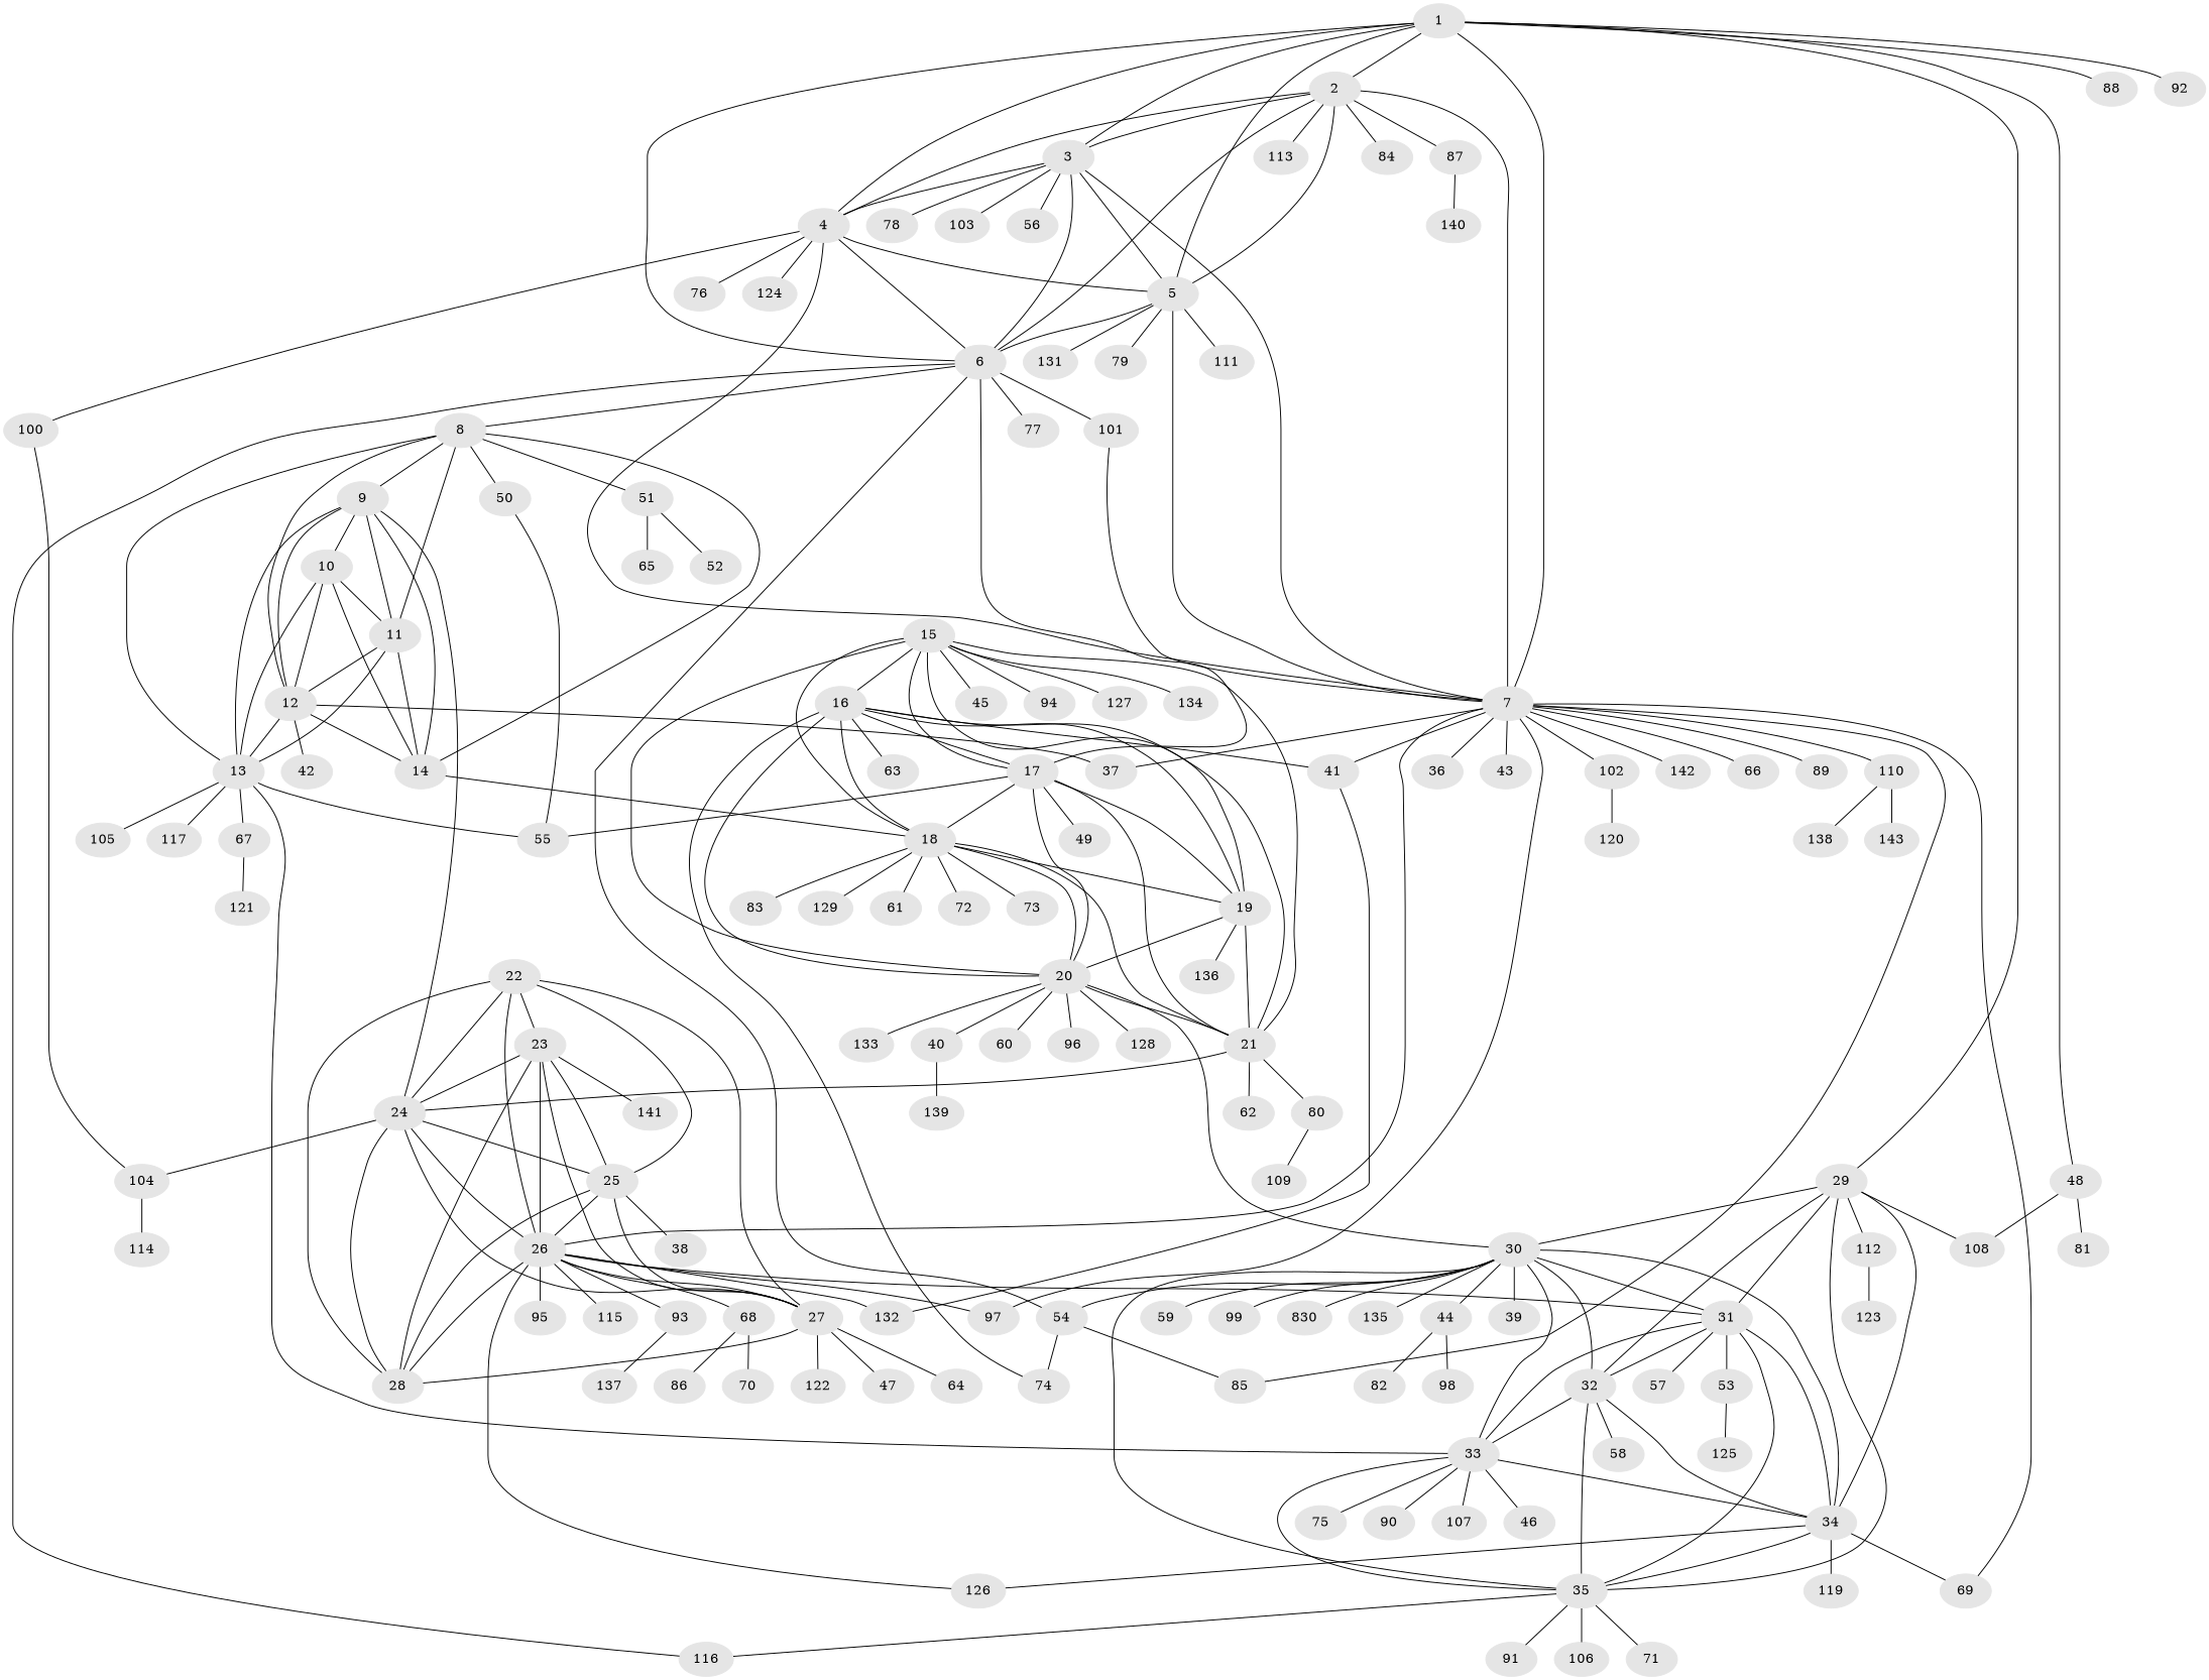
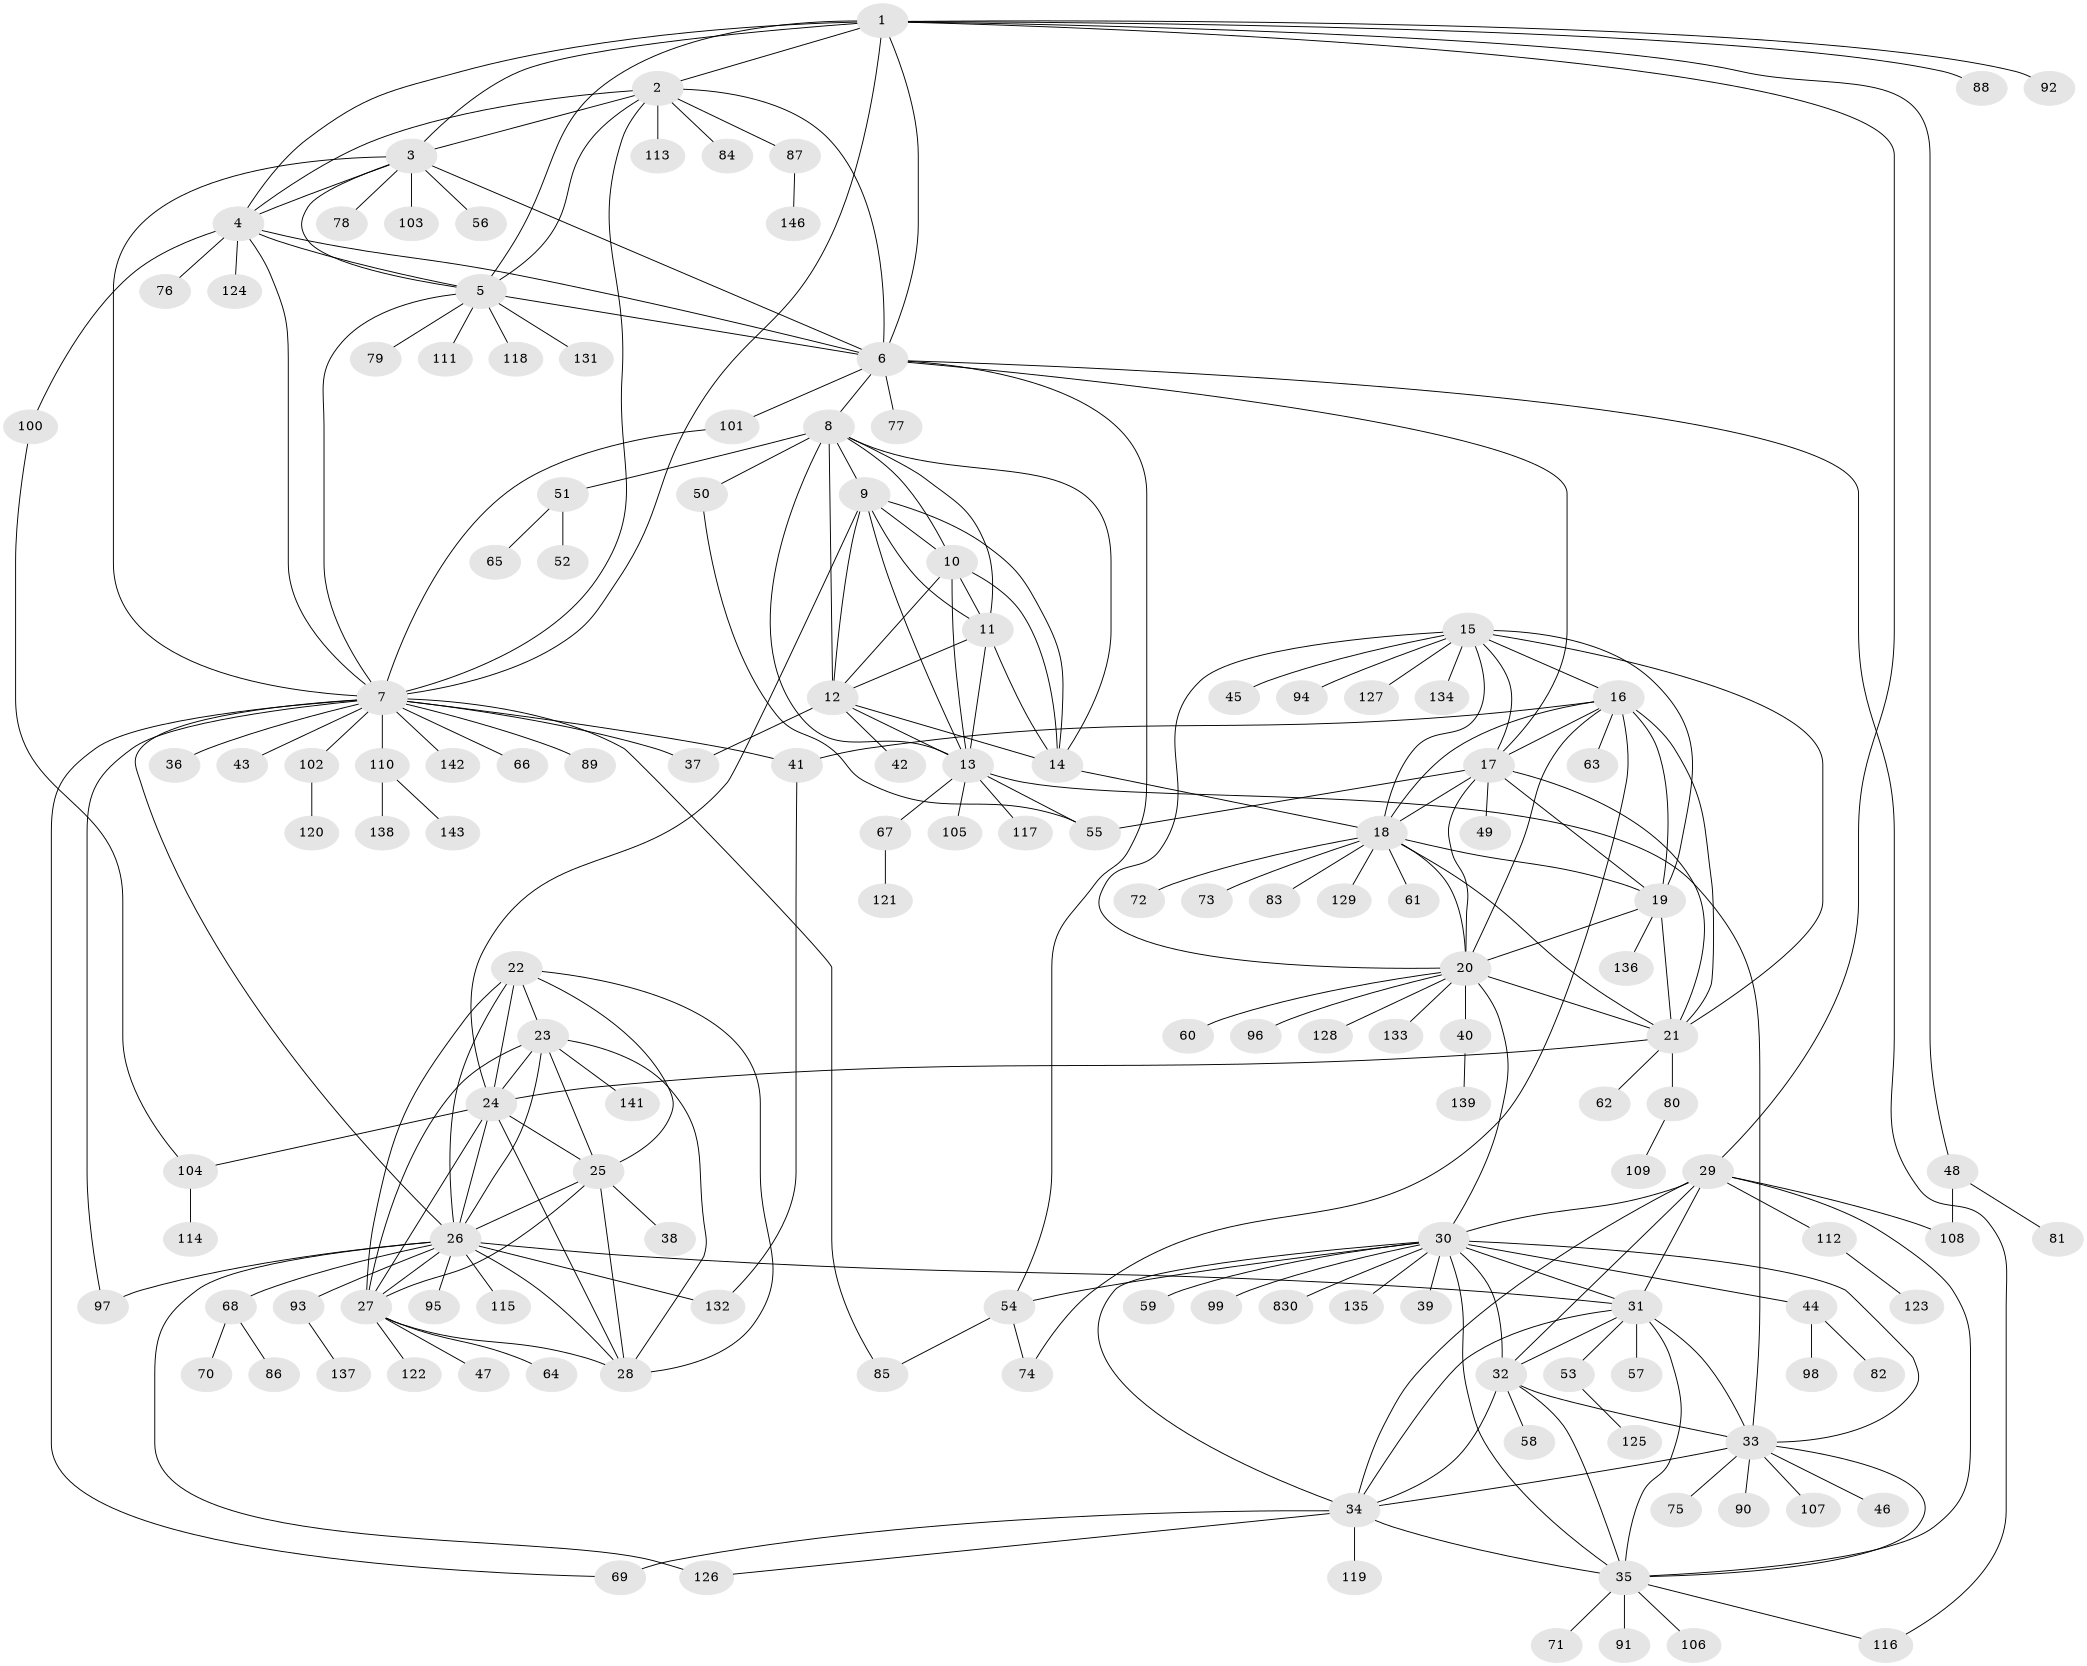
  graph {
    node [color=gray90 style=filled]
    1
    2
    3
    4
    5
    6
    7
    29
    48
    88
    92
    84
    87
    113
    56
    78
    103
    76
    100
    124
    79
    111
+   118
    131
    8
    17
    54
    77
    101
    116
    26
    36
    37
    41
    43
    66
    69
    85
    89
    97
    102
    110
    142
    30
    31
    32
    34
    35
    108
    112
    81
-   140
+   140 [label=146]
    104
    9
    10
    11
    12
    13
    14
    50
    51
    18
    19
    20
    21
    49
    55
    74
    27
    28
    68
    93
    95
    115
    126
    132
    120
    138
    143
    24
    42
    33
    67
    105
    117
    52
    65
    25
    46
    75
    90
    107
    121
    61
    72
    73
    83
    129
    15
    16
    45
    94
    127
    134
    63
    136
    40
    60
    96
    128
    133
    62
    80
    39
    44
    59
    99
    n118 [label=830]
    135
    139
    109
    22
    23
    141
    38
    47
    64
    122
    114
    53
    57
    70
    86
    137
    58
    119
    71
    91
    106
    123
    82
    98
    125
    1 -- 2
    1 -- 3
    1 -- 4
    1 -- 5
    1 -- 6
    1 -- 7
    1 -- 29
    1 -- 48
    1 -- 88
    1 -- 92
    2 -- 3
    2 -- 4
    2 -- 5
    2 -- 6
    2 -- 7
    2 -- 84
    2 -- 87
    2 -- 113
    3 -- 4
    3 -- 5
    3 -- 6
    3 -- 7
    3 -- 56
    3 -- 78
    3 -- 103
    4 -- 5
    4 -- 6
    4 -- 7
    4 -- 76
    4 -- 100
    4 -- 124
    5 -- 6
    5 -- 7
    5 -- 79
    5 -- 111
+   5 -- 118
    5 -- 131
    6 -- 8
    6 -- 17
    6 -- 54
    6 -- 77
    6 -- 101
    6 -- 116
    7 -- 26
    7 -- 36
    7 -- 37
    7 -- 41
    7 -- 43
    7 -- 66
    7 -- 69
    7 -- 85
    7 -- 89
    7 -- 97
    7 -- 102
    7 -- 110
    7 -- 142
    29 -- 30
    29 -- 31
    29 -- 32
    29 -- 34
    29 -- 35
    29 -- 108
    29 -- 112
    48 -- 108
    48 -- 81
    87 -- 140
    100 -- 104
    8 -- 9
+   8 -- 10
    8 -- 11
    8 -- 12
    8 -- 13
    8 -- 14
    8 -- 50
    8 -- 51
    17 -- 18
    17 -- 19
    17 -- 20
    17 -- 21
    17 -- 49
    17 -- 55
    54 -- 85
    54 -- 74
    101 -- 7
    26 -- 97
    26 -- 31
    26 -- 27
    26 -- 28
    26 -- 68
    26 -- 93
    26 -- 95
    26 -- 115
    26 -- 126
    26 -- 132
    41 -- 132
    102 -- 120
    110 -- 138
    110 -- 143
    30 -- 54
    30 -- 31
    30 -- 32
    30 -- 34
    30 -- 35
    30 -- 33
    30 -- 39
    30 -- 44
    30 -- 59
    30 -- 99
    30 -- n118
    30 -- 135
    31 -- 32
    31 -- 34
    31 -- 35
    31 -- 33
    31 -- 53
    31 -- 57
    32 -- 34
    32 -- 35
    32 -- 33
    32 -- 58
    34 -- 69
    34 -- 35
    34 -- 126
    34 -- 119
    35 -- 116
    35 -- 71
    35 -- 91
    35 -- 106
    112 -- 123
    104 -- 114
    9 -- 10
    9 -- 11
    9 -- 12
    9 -- 13
    9 -- 14
    9 -- 24
    10 -- 11
    10 -- 12
    10 -- 13
    10 -- 14
    11 -- 12
    11 -- 13
    11 -- 14
    12 -- 37
    12 -- 13
    12 -- 14
    12 -- 42
    13 -- 55
    13 -- 33
    13 -- 67
    13 -- 105
    13 -- 117
    14 -- 18
    50 -- 55
    51 -- 52
    51 -- 65
    18 -- 19
    18 -- 20
    18 -- 21
    18 -- 61
    18 -- 72
    18 -- 73
    18 -- 83
    18 -- 129
    19 -- 20
    19 -- 21
    19 -- 136
    20 -- 30
    20 -- 21
    20 -- 40
    20 -- 60
    20 -- 96
    20 -- 128
    20 -- 133
    21 -- 24
    21 -- 62
    21 -- 80
    27 -- 28
    27 -- 47
    27 -- 64
    27 -- 122
    68 -- 70
    68 -- 86
    93 -- 137
    24 -- 26
    24 -- 104
    24 -- 27
    24 -- 28
    24 -- 25
    33 -- 34
    33 -- 35
    33 -- 46
    33 -- 75
    33 -- 90
    33 -- 107
    67 -- 121
    25 -- 26
    25 -- 27
    25 -- 28
    25 -- 38
    15 -- 17
    15 -- 18
    15 -- 19
    15 -- 20
    15 -- 21
    15 -- 16
    15 -- 45
    15 -- 94
    15 -- 127
    15 -- 134
    16 -- 17
    16 -- 41
    16 -- 18
    16 -- 19
    16 -- 20
    16 -- 21
    16 -- 74
    16 -- 63
    40 -- 139
    80 -- 109
    44 -- 82
    44 -- 98
    22 -- 26
    22 -- 27
    22 -- 28
    22 -- 24
    22 -- 25
    22 -- 23
    23 -- 26
    23 -- 27
    23 -- 28
    23 -- 24
    23 -- 25
    23 -- 141
    53 -- 125
  }
